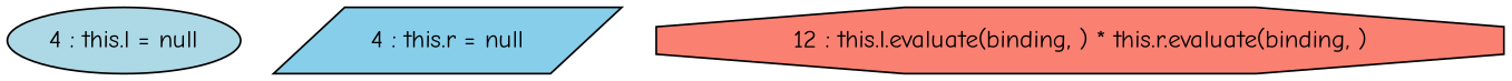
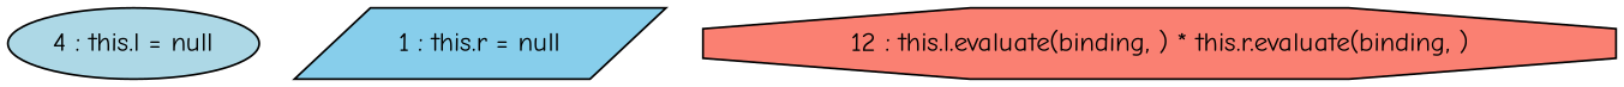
  digraph {
    fontname="Comic Neue"
    node [style=filled fontname="Comic Neue"]
    "4 : this.l = null" [fillcolor=lightblue shape=ellipse]
-   "4 : this.r = null" [fillcolor=skyblue shape=parallelogram]
+   "4 : this.r = null" [fillcolor=skyblue shape=parallelogram label="1 : this.r = null"]
    "12 : this.l.evaluate(binding, ) * this.r.evaluate(binding, )" [fillcolor=salmon shape=octagon]
  }
